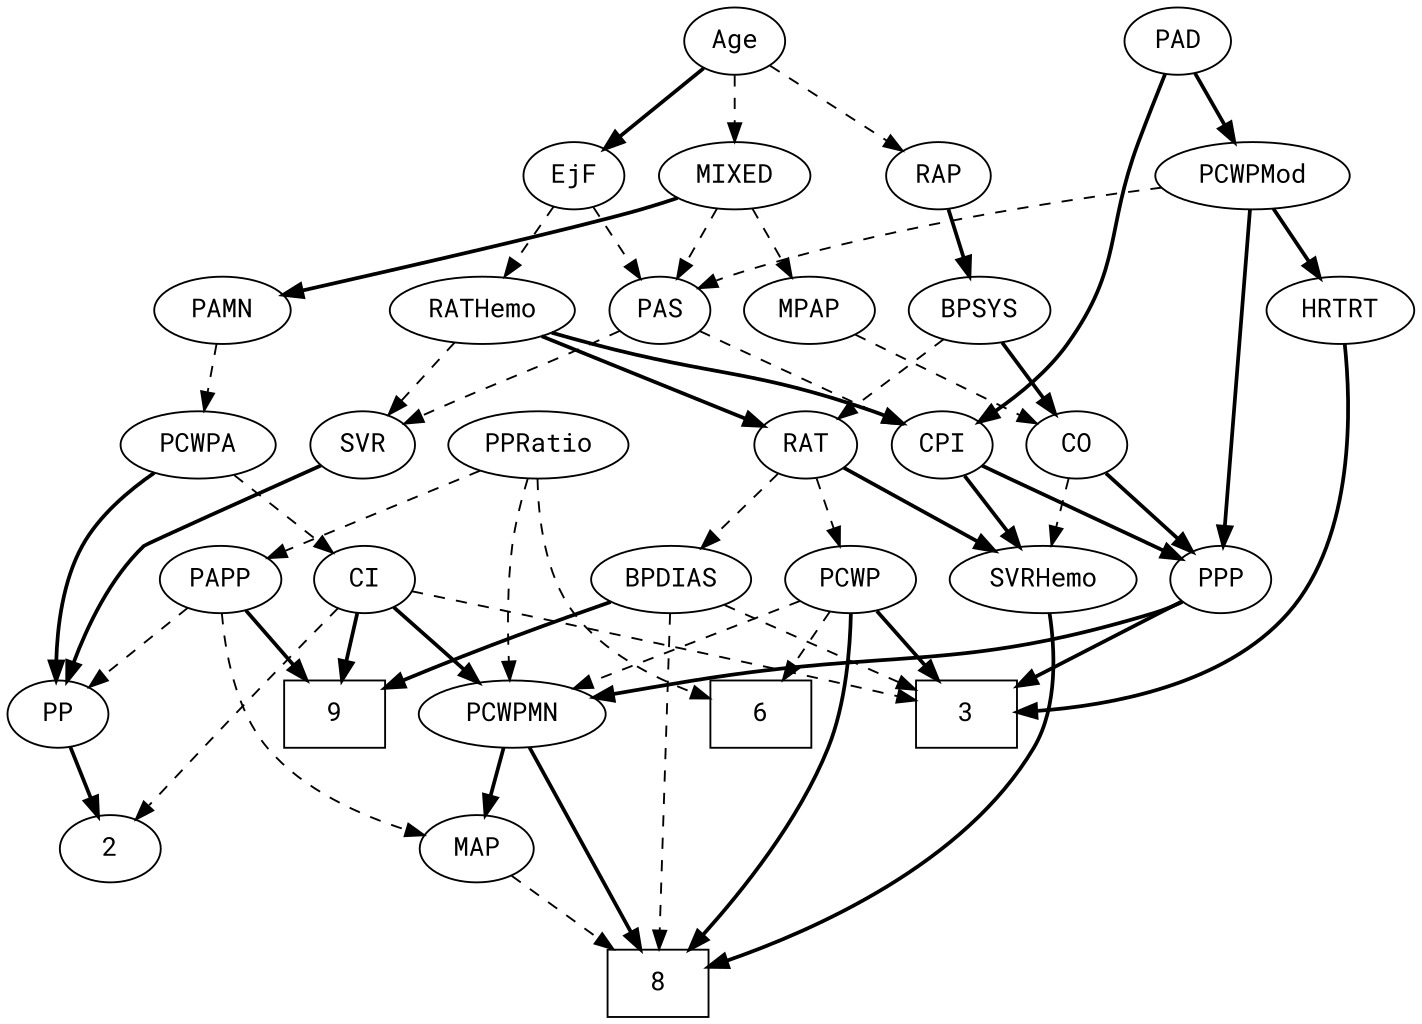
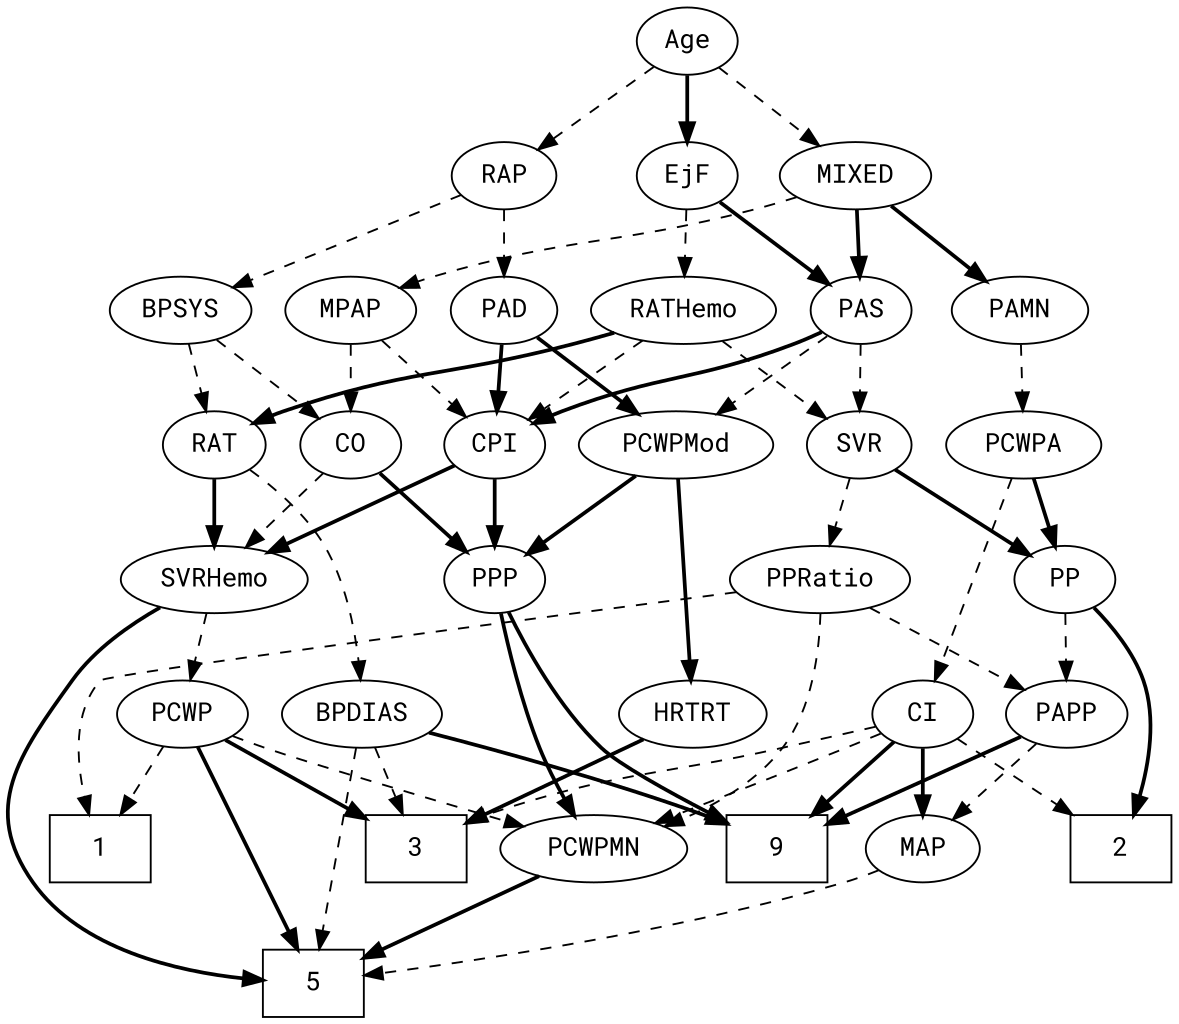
  strict digraph {
    fontname="Roboto Mono"
    node [fontname="Roboto Mono"]
    edge [fontname="Roboto Mono" style=dashed]
-   1 [height=0.5 shape=box width=0.75 label=6]
-   2 [height=0.5 shape=ellipse width=0.75]
+   1 [height=0.5 shape=box width=0.75]
+   2 [height=0.5 shape=box width=0.75]
    3 [height=0.5 shape=box width=0.75]
    n4 [height=0.5 label=9 shape=box width=0.75]
-   5 [height=0.5 shape=box width=0.75 label=8]
+   5 [height=0.5 shape=box width=0.75]
    Age [height=0.5 width=0.75]
    EjF [height=0.5 width=0.75]
    RAP [height=0.5 width=0.77632]
    MIXED [height=0.5 width=1.1193]
    PAS [height=0.5 width=0.75]
    RATHemo [height=0.5 width=1.3721]
    BPSYS [height=0.5 width=1.0471]
    PAD [height=0.5 width=0.79437]
    MPAP [height=0.5 width=0.97491]
    PAMN [height=0.5 width=1.011]
    CO [height=0.5 width=0.75]
    CPI [height=0.5 width=0.75]
    PCWPMod [height=0.5 width=1.4443]
    SVR [height=0.5 width=0.77632]
    RAT [height=0.5 width=0.75827]
    PCWPA [height=0.5 width=1.1555]
    SVRHemo [height=0.5 width=1.3902]
    PPP [height=0.5 width=0.75]
    HRTRT [height=0.5 width=1.1013]
    PP [height=0.5 width=0.75]
    PPRatio [height=0.5 width=1.1013]
    BPDIAS [height=0.5 width=1.1735]
    PCWP [height=0.5 width=0.97491]
    CI [height=0.5 width=0.75]
    PCWPMN [height=0.5 width=1.3902]
    MAP [height=0.5 width=0.84854]
    PAPP [height=0.5 width=0.88464]
    Age -> EjF [style=bold]
    Age -> RAP
    Age -> MIXED
-   EjF -> PAS
+   EjF -> PAS [style=bold]
    EjF -> RATHemo
-   RAP -> BPSYS [style=bold]
-   MIXED -> PAS
+   RAP -> BPSYS
+   RAP -> PAD
+   MIXED -> PAS [style=bold]
    MIXED -> MPAP
    MIXED -> PAMN [style=bold]
-   PAS -> CPI
-   PCWPMod -> PAS
+   PAS -> CPI [style=bold]
+   PAS -> PCWPMod
    PAS -> SVR
-   RATHemo -> CPI [style=bold]
+   RATHemo -> CPI
    RATHemo -> SVR
    RATHemo -> RAT [style=bold]
-   BPSYS -> CO [style=bold]
+   BPSYS -> CO
    BPSYS -> RAT
    PAD -> CPI [style=bold]
    PAD -> PCWPMod [style=bold]
    MPAP -> CO
+   MPAP -> CPI
    PAMN -> PCWPA
    CO -> SVRHemo
    CO -> PPP [style=bold]
    CPI -> SVRHemo [style=bold]
    CPI -> PPP [style=bold]
    PCWPMod -> PPP [style=bold]
    PCWPMod -> HRTRT [style=bold]
    SVR -> PP [style=bold]
+   SVR -> PPRatio
    RAT -> SVRHemo [style=bold]
    RAT -> BPDIAS
-   RAT -> PCWP
+   SVRHemo -> PCWP
    PCWPA -> PP [style=bold]
    PCWPA -> CI
    SVRHemo -> 5 [style=bold]
-   PPP -> 3 [style=bold]
+   PPP -> n4 [style=bold]
    PPP -> PCWPMN [style=bold]
    HRTRT -> 3 [style=bold]
    PP -> 2 [style=bold]
-   PAPP -> PP
+   PP -> PAPP
    PPRatio -> 1
    PPRatio -> PCWPMN
    PPRatio -> PAPP
    BPDIAS -> 3
    BPDIAS -> n4 [style=bold]
    BPDIAS -> 5
    PCWP -> 1
    PCWP -> 3 [style=bold]
    PCWP -> 5 [style=bold]
    PCWP -> PCWPMN
    CI -> 2
    CI -> 3
    CI -> n4 [style=bold]
-   CI -> PCWPMN [style=bold]
+   CI -> PCWPMN
    PCWPMN -> 5 [style=bold]
-   PCWPMN -> MAP [style=bold]
+   CI -> MAP [style=bold]
    MAP -> 5
    PAPP -> n4 [style=bold]
    PAPP -> MAP
  }
